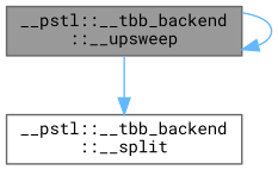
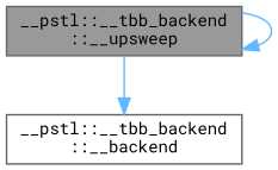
  digraph {
    rankdir=TB
    fontname="Roboto Mono"
    node [fontname="Roboto Mono" fontsize=10 shape=box style=filled]
    edge [color=steelblue1 fontname="Roboto Mono" fontsize=10 labelfontname=Helvetica labelfontsize=10 style=solid]
    n1 [color=gray40 fillcolor=grey60 fontcolor=black height=0.2 label="__pstl::__tbb_backend\l::__upsweep" width=0.4]
-   n2 [color=grey40 fillcolor=white height=0.2 label="__pstl::__tbb_backend\l::__split" width=0.4]
+   n2 [color=grey40 fillcolor=white height=0.2 label="__pstl::__tbb_backend\l::__backend" width=0.4]
    n1 -> n1
    n1 -> n2
  }
